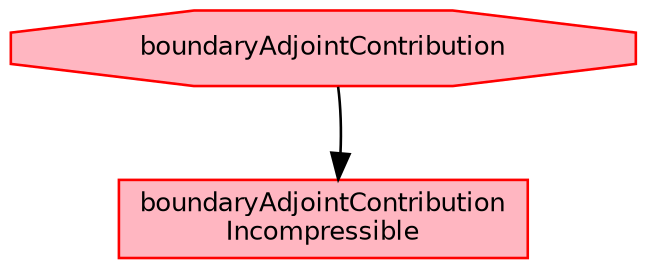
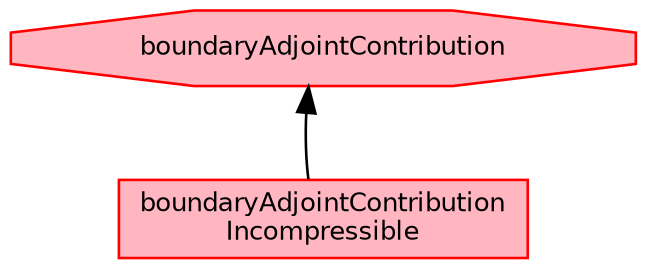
  digraph {
    fontname="DejaVu Sans"
    node [color=red fillcolor=lightpink fontname="DejaVu Sans" fontsize=10 style=filled]
    n1 [fontcolor=black height=0.2 label=boundaryAdjointContribution shape=octagon width=0.4]
    n2 [height=0.2 label="boundaryAdjointContribution\lIncompressible" shape=box width=0.4]
-   n2 -> n1 [color=black dir=back fontname="DejaVu Sans" fontsize=10 labelfontname=Helvetica labelfontsize=10 style=solid]
+   n1 -> n2 [color=black dir=back fontname="DejaVu Sans" fontsize=10 labelfontname=Helvetica labelfontsize=10 style=solid]
  }
